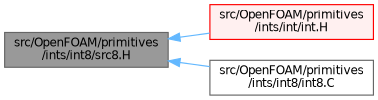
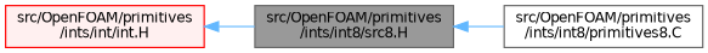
  digraph {
    rankdir=LR
    node [fontname=Helvetica fontsize=10 shape=box style=filled]
    edge [color=steelblue1 dir=back fontname=Helvetica fontsize=10 labelfontname=Helvetica labelfontsize=10 style=solid]
    n1 [color=gray40 fillcolor=grey60 fontcolor=black height=0.2 label="src/OpenFOAM/primitives\l/ints/int8/src8.H" width=0.4]
    n2 [color=red fillcolor="#FFF0F0" height=0.2 label="src/OpenFOAM/primitives\l/ints/int/int.H" width=0.4]
-   n3 [color=grey40 fillcolor=white height=0.2 label="src/OpenFOAM/primitives\l/ints/int8/int8.C" width=0.4]
-   n1 -> n2
+   n3 [color=grey40 fillcolor=white height=0.2 label="src/OpenFOAM/primitives\l/ints/int8/primitives8.C" width=0.4]
+   n2 -> n1
    n1 -> n3
  }
